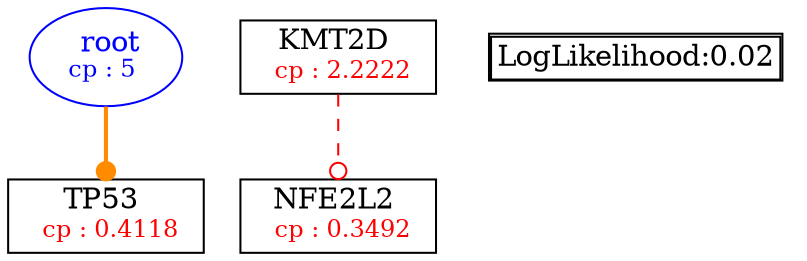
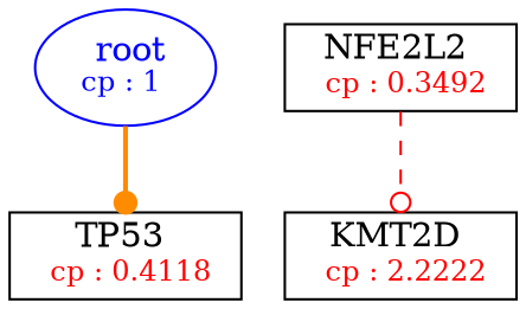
  digraph {
    fontsize=10
    node [shape=box]
-   n1 [color=Blue label=<<font color='Blue'> root</font><br/><font color='Blue' POINT-SIZE='12'>cp : 5 </font>> shape=oval]
+   n1 [color=Blue label=<<font color='Blue'> root</font><br/><font color='Blue' POINT-SIZE='12'>cp : 1 </font>> shape=oval]
    n2 [label=<TP53 <br/> <font color='Red' POINT-SIZE='12'> cp : 0.4118 </font>>]
    n3 [label=<NFE2L2 <br/> <font color='Red' POINT-SIZE='12'> cp : 0.3492 </font>>]
    n4 [label=<KMT2D <br/> <font color='Red' POINT-SIZE='12'> cp : 2.2222 </font>>]
-   n5 [label=<<TABLE BORDER="1" CELLBORDER="1" CELLSPACING="0" >     <TR><TD ALIGN="LEFT">LogLikelihood:0.02</TD></TR>     </TABLE>> shape=plaintext]
    n1 -> n2 [arrowhead=dot color=darkorange style=bold]
-   n4 -> n3 [arrowhead=odot color=red style=dashed]
+   n3 -> n4 [arrowhead=odot color=red style=dashed]
  }
